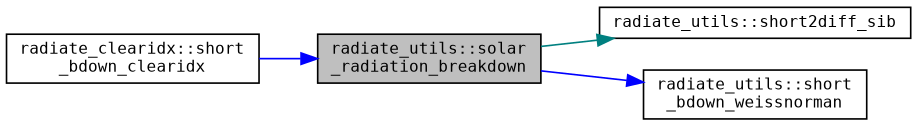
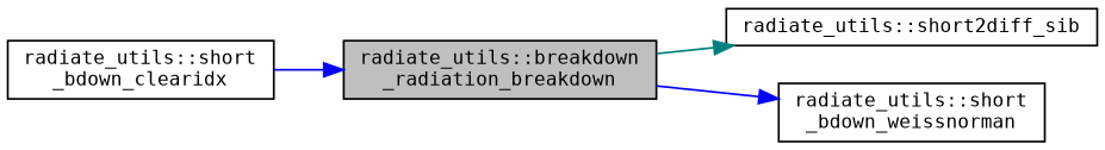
  digraph {
    fontname="DejaVu Sans Mono"
    rankdir=LR
    node [color=black fillcolor=white fontname="DejaVu Sans Mono" fontsize=10 shape=record style=filled]
    edge [color=blue fontname="DejaVu Sans Mono" fontsize=10 labelfontname=Helvetica labelfontsize=10 style=solid]
-   n1 [fillcolor=grey75 fontcolor=black height=0.2 label="radiate_utils::solar\l_radiation_breakdown" width=0.4]
+   n1 [fillcolor=grey75 fontcolor=black height=0.2 label="radiate_utils::breakdown\l_radiation_breakdown" width=0.4]
    n2 [height=0.2 label="radiate_utils::short2diff_sib" width=0.4]
    n3 [height=0.2 label="radiate_utils::short\l_bdown_weissnorman" width=0.4]
-   n4 [height=0.2 label="radiate_clearidx::short\l_bdown_clearidx" width=0.4]
+   n4 [height=0.2 label="radiate_utils::short\l_bdown_clearidx" width=0.4]
    n1 -> n2 [color=teal]
    n1 -> n3
    n4 -> n1
  }
